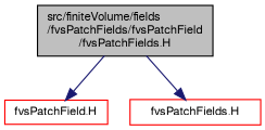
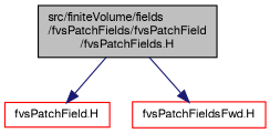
  digraph {
    node [color=red fontname=FreeSans fontsize=10 shape=record]
    edge [color=midnightblue fontname=FreeSans fontsize=10 labelfontname=FreeSans labelfontsize=10 style=solid]
    n1 [color=black fillcolor=grey75 fontcolor=black height=0.2 label="src/finiteVolume/fields\l/fvsPatchFields/fvsPatchField\l/fvsPatchFields.H" style=filled width=0.4]
    n2 [height=0.2 label="fvsPatchField.H" width=0.4]
-   n3 [height=0.2 label="fvsPatchFields.H" width=0.4]
+   n3 [height=0.2 label="fvsPatchFieldsFwd.H" width=0.4]
    n1 -> n2
    n1 -> n3
  }
